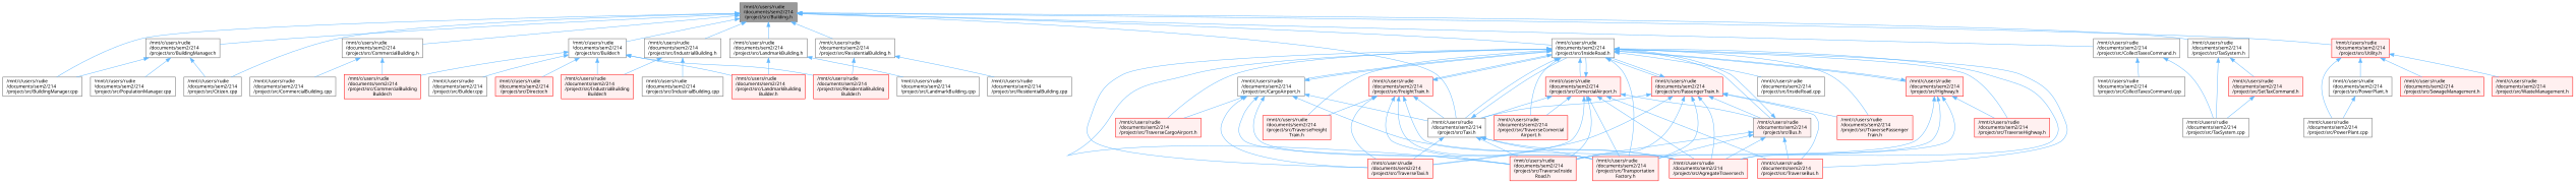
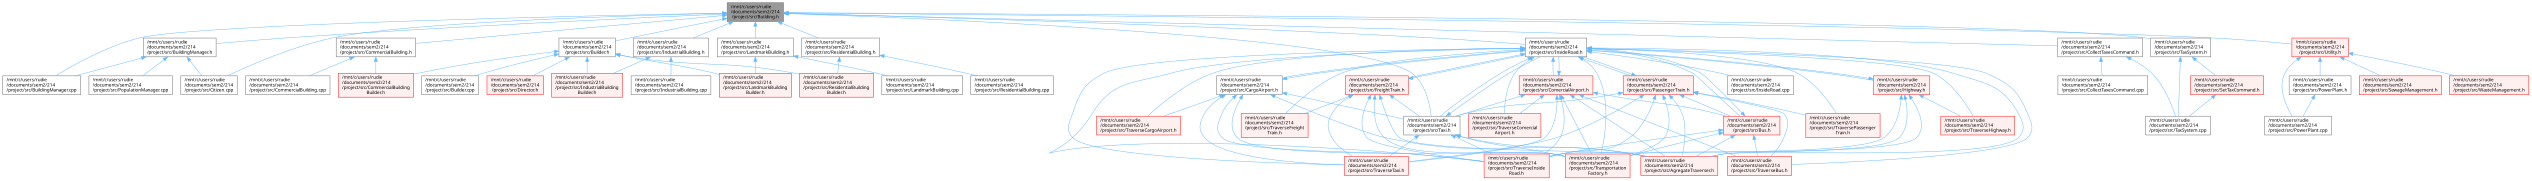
  digraph {
    fontname="Noto Sans"
    node [color=grey40 fillcolor=white fontname="Noto Sans" fontsize=10 shape=box style=filled]
    edge [color=steelblue1 dir=back fontname="Noto Sans" fontsize=10 labelfontname=Helvetica labelfontsize=10 style=solid]
    n1 [color=gray40 fillcolor=grey60 fontcolor=black height=0.2 label="/mnt/c/users/rudie\l/documents/sem2/214\l/project/src/Building.h" width=0.4]
    n2 [height=0.2 label="/mnt/c/users/rudie\l/documents/sem2/214\l/project/src/Builder.h" width=0.4]
    n3 [height=0.2 label="/mnt/c/users/rudie\l/documents/sem2/214\l/project/src/BuildingManager.cpp" width=0.4]
    n4 [height=0.2 label="/mnt/c/users/rudie\l/documents/sem2/214\l/project/src/BuildingManager.h" width=0.4]
    n5 [height=0.2 label="/mnt/c/users/rudie\l/documents/sem2/214\l/project/src/Citizen.cpp" width=0.4]
    n6 [height=0.2 label="/mnt/c/users/rudie\l/documents/sem2/214\l/project/src/CollectTaxesCommand.h" width=0.4]
    n7 [height=0.2 label="/mnt/c/users/rudie\l/documents/sem2/214\l/project/src/CommercialBuilding.h" width=0.4]
    n8 [height=0.2 label="/mnt/c/users/rudie\l/documents/sem2/214\l/project/src/IndustrialBuilding.h" width=0.4]
    n9 [height=0.2 label="/mnt/c/users/rudie\l/documents/sem2/214\l/project/src/InsideRoad.h" width=0.4]
    n10 [height=0.2 label="/mnt/c/users/rudie\l/documents/sem2/214\l/project/src/Taxi.h" width=0.4]
    n11 [height=0.2 label="/mnt/c/users/rudie\l/documents/sem2/214\l/project/src/LandmarkBuilding.h" width=0.4]
    n12 [height=0.2 label="/mnt/c/users/rudie\l/documents/sem2/214\l/project/src/ResidentialBuilding.h" width=0.4]
    n13 [height=0.2 label="/mnt/c/users/rudie\l/documents/sem2/214\l/project/src/TaxSystem.h" width=0.4]
    n14 [color=red fillcolor="#FFF0F0" height=0.2 label="/mnt/c/users/rudie\l/documents/sem2/214\l/project/src/Utility.h" width=0.4]
    n15 [height=0.2 label="/mnt/c/users/rudie\l/documents/sem2/214\l/project/src/Builder.cpp" width=0.4]
    n16 [color=red fillcolor="#FFF0F0" height=0.2 label="/mnt/c/users/rudie\l/documents/sem2/214\l/project/src/CommercialBuilding\lBuilder.h" width=0.4]
    n17 [color=red fillcolor="#FFF0F0" height=0.2 label="/mnt/c/users/rudie\l/documents/sem2/214\l/project/src/Director.h" width=0.4]
    n18 [color=red fillcolor="#FFF0F0" height=0.2 label="/mnt/c/users/rudie\l/documents/sem2/214\l/project/src/IndustrialBuilding\lBuilder.h" width=0.4]
    n19 [color=red fillcolor="#FFF0F0" height=0.2 label="/mnt/c/users/rudie\l/documents/sem2/214\l/project/src/LandmarkBuilding\lBuilder.h" width=0.4]
    n20 [color=red fillcolor="#FFF0F0" height=0.2 label="/mnt/c/users/rudie\l/documents/sem2/214\l/project/src/ResidentialBuilding\lBuilder.h" width=0.4]
    n21 [height=0.2 label="/mnt/c/users/rudie\l/documents/sem2/214\l/project/src/PopulationManager.cpp" width=0.4]
    n22 [height=0.2 label="/mnt/c/users/rudie\l/documents/sem2/214\l/project/src/CollectTaxesCommand.cpp" width=0.4]
    n23 [height=0.2 label="/mnt/c/users/rudie\l/documents/sem2/214\l/project/src/TaxSystem.cpp" width=0.4]
    n24 [height=0.2 label="/mnt/c/users/rudie\l/documents/sem2/214\l/project/src/CommercialBuilding.cpp" width=0.4]
    n25 [height=0.2 label="/mnt/c/users/rudie\l/documents/sem2/214\l/project/src/IndustrialBuilding.cpp" width=0.4]
    n26 [color=red fillcolor="#FFF0F0" height=0.2 label="/mnt/c/users/rudie\l/documents/sem2/214\l/project/src/AgregateTraverser.h" width=0.4]
-   n27 [fillcolor="#FFF0F0" height=0.2 label="/mnt/c/users/rudie\l/documents/sem2/214\l/project/src/Bus.h" width=0.4]
+   n27 [color=red fillcolor="#FFF0F0" height=0.2 label="/mnt/c/users/rudie\l/documents/sem2/214\l/project/src/Bus.h" width=0.4]
    n28 [color=red fillcolor="#FFF0F0" height=0.2 label="/mnt/c/users/rudie\l/documents/sem2/214\l/project/src/Transportation\lFactory.h" width=0.4]
    n29 [color=red fillcolor="#FFF0F0" height=0.2 label="/mnt/c/users/rudie\l/documents/sem2/214\l/project/src/TraverseBus.h" width=0.4]
    n30 [color=red fillcolor="#FFF0F0" height=0.2 label="/mnt/c/users/rudie\l/documents/sem2/214\l/project/src/TraverseInside\lRoad.h" width=0.4]
    n31 [height=0.2 label="/mnt/c/users/rudie\l/documents/sem2/214\l/project/src/CargoAirport.h" width=0.4]
    n32 [color=red fillcolor="#FFF0F0" height=0.2 label="/mnt/c/users/rudie\l/documents/sem2/214\l/project/src/TraverseTaxi.h" width=0.4]
    n33 [color=red fillcolor="#FFF0F0" height=0.2 label="/mnt/c/users/rudie\l/documents/sem2/214\l/project/src/TraverseCargoAirport.h" width=0.4]
    n34 [color=red fillcolor="#FFF0F0" height=0.2 label="/mnt/c/users/rudie\l/documents/sem2/214\l/project/src/ComercialAirport.h" width=0.4]
    n35 [color=red fillcolor="#FFF0F0" height=0.2 label="/mnt/c/users/rudie\l/documents/sem2/214\l/project/src/TraverseComercial\lAirport.h" width=0.4]
    n36 [color=red fillcolor="#FFF0F0" height=0.2 label="/mnt/c/users/rudie\l/documents/sem2/214\l/project/src/FreightTrain.h" width=0.4]
    n37 [color=red fillcolor="#FFF0F0" height=0.2 label="/mnt/c/users/rudie\l/documents/sem2/214\l/project/src/TraverseFreight\lTrain.h" width=0.4]
    n38 [color=red fillcolor="#FFF0F0" height=0.2 label="/mnt/c/users/rudie\l/documents/sem2/214\l/project/src/Highway.h" width=0.4]
    n39 [color=red fillcolor="#FFF0F0" height=0.2 label="/mnt/c/users/rudie\l/documents/sem2/214\l/project/src/TraverseHighway.h" width=0.4]
    n40 [height=0.2 label="/mnt/c/users/rudie\l/documents/sem2/214\l/project/src/InsideRoad.cpp" width=0.4]
    n41 [color=red fillcolor="#FFF0F0" height=0.2 label="/mnt/c/users/rudie\l/documents/sem2/214\l/project/src/PassengerTrain.h" width=0.4]
    n42 [color=red fillcolor="#FFF0F0" height=0.2 label="/mnt/c/users/rudie\l/documents/sem2/214\l/project/src/TraversePassenger\lTrain.h" width=0.4]
    n43 [height=0.2 label="/mnt/c/users/rudie\l/documents/sem2/214\l/project/src/LandmarkBuilding.cpp" width=0.4]
    n44 [height=0.2 label="/mnt/c/users/rudie\l/documents/sem2/214\l/project/src/ResidentialBuilding.cpp" width=0.4]
    n45 [color=red fillcolor="#FFF0F0" height=0.2 label="/mnt/c/users/rudie\l/documents/sem2/214\l/project/src/SetTaxCommand.h" width=0.4]
    n46 [height=0.2 label="/mnt/c/users/rudie\l/documents/sem2/214\l/project/src/PowerPlant.cpp" width=0.4]
    n47 [height=0.2 label="/mnt/c/users/rudie\l/documents/sem2/214\l/project/src/PowerPlant.h" width=0.4]
    n48 [color=red fillcolor="#FFF0F0" height=0.2 label="/mnt/c/users/rudie\l/documents/sem2/214\l/project/src/SewageManagement.h" width=0.4]
    n49 [color=red fillcolor="#FFF0F0" height=0.2 label="/mnt/c/users/rudie\l/documents/sem2/214\l/project/src/WasteManagement.h" width=0.4]
    n1 -> n2
    n1 -> n3
    n1 -> n4
    n1 -> n5
    n1 -> n6
    n1 -> n7
    n1 -> n8
    n1 -> n9
    n1 -> n10
    n1 -> n11
    n1 -> n12
    n1 -> n13
    n1 -> n14
    n2 -> n15
    n2 -> n16
    n2 -> n17
    n2 -> n18
    n2 -> n19
    n2 -> n20
    n4 -> n3
    n4 -> n5
    n4 -> n21
    n6 -> n22
    n6 -> n23
    n7 -> n16
    n7 -> n24
    n8 -> n18
    n8 -> n25
    n9 -> n10
    n9 -> n26
    n9 -> n27
    n9 -> n28
    n9 -> n29
    n9 -> n30
    n9 -> n31
    n9 -> n32
    n9 -> n33
    n9 -> n34
    n9 -> n35
    n9 -> n36
    n9 -> n37
    n9 -> n38
    n9 -> n39
    n9 -> n40
    n9 -> n41
    n9 -> n42
    n10 -> n9
    n10 -> n26
    n10 -> n28
    n10 -> n30
    n10 -> n32
    n11 -> n19
    n11 -> n43
    n12 -> n20
    n12 -> n44
    n13 -> n23
    n13 -> n45
    n14 -> n46
    n14 -> n47
    n14 -> n48
    n14 -> n49
    n27 -> n9
    n27 -> n26
    n27 -> n28
    n27 -> n29
    n27 -> n30
    n31 -> n9
    n31 -> n10
    n31 -> n26
    n31 -> n28
    n31 -> n30
    n31 -> n32
    n31 -> n33
    n34 -> n9
    n34 -> n10
    n34 -> n26
    n34 -> n27
    n34 -> n28
    n34 -> n29
    n34 -> n30
    n34 -> n32
    n34 -> n35
    n36 -> n9
    n36 -> n10
    n36 -> n26
    n36 -> n28
    n36 -> n30
    n36 -> n32
    n36 -> n37
    n38 -> n9
    n38 -> n26
    n38 -> n28
    n38 -> n30
    n38 -> n39
    n41 -> n9
    n41 -> n10
    n41 -> n26
    n41 -> n27
    n41 -> n28
    n41 -> n29
    n41 -> n30
    n41 -> n32
    n41 -> n42
    n45 -> n23
    n47 -> n46
  }
